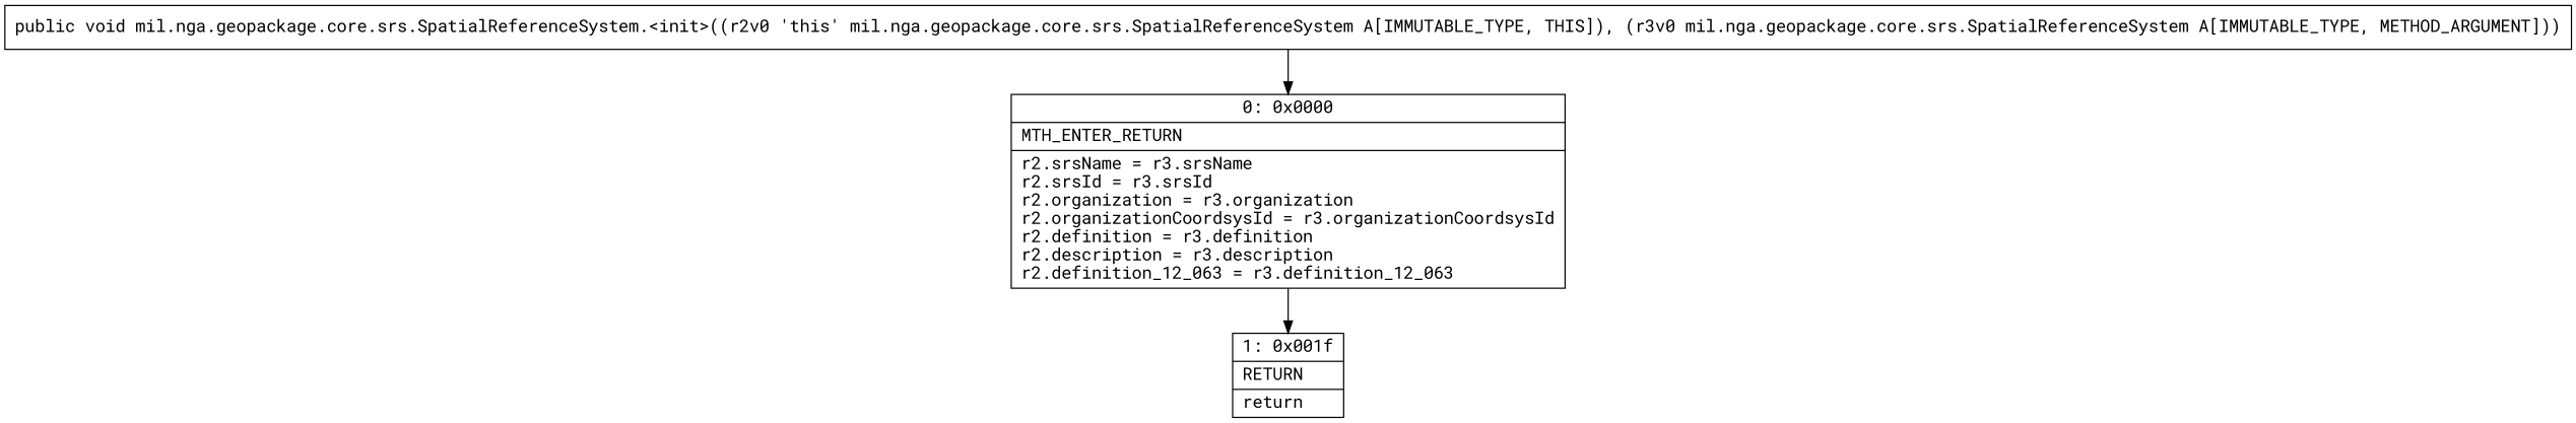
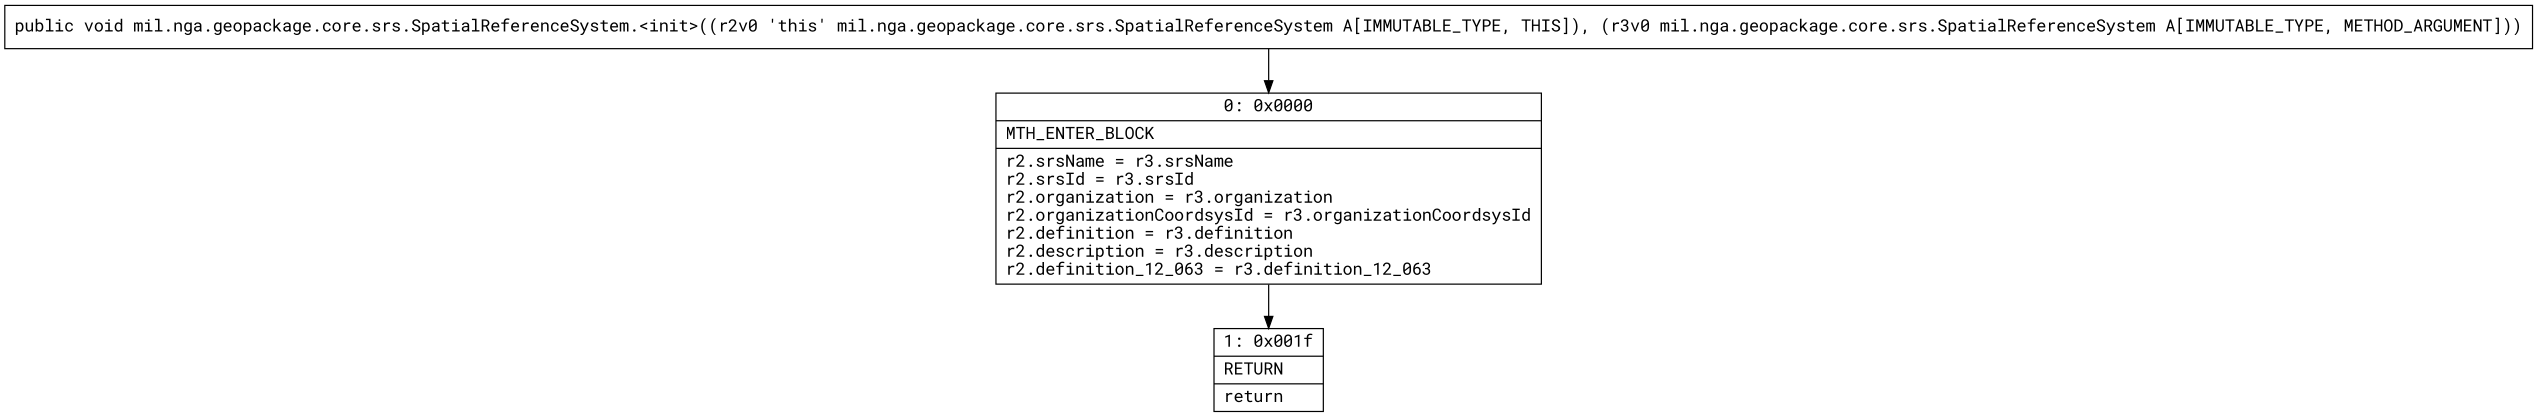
  digraph {
    fontname="Roboto Mono"
    node [shape=record fontname="Roboto Mono"]
    edge [fontname="Roboto Mono"]
-   n1 [label="{0\:\ 0x0000|MTH_ENTER_RETURN\l|r2.srsName = r3.srsName\lr2.srsId = r3.srsId\lr2.organization = r3.organization\lr2.organizationCoordsysId = r3.organizationCoordsysId\lr2.definition = r3.definition\lr2.description = r3.description\lr2.definition_12_063 = r3.definition_12_063\l}"]
+   n1 [label="{0\:\ 0x0000|MTH_ENTER_BLOCK\l|r2.srsName = r3.srsName\lr2.srsId = r3.srsId\lr2.organization = r3.organization\lr2.organizationCoordsysId = r3.organizationCoordsysId\lr2.definition = r3.definition\lr2.description = r3.description\lr2.definition_12_063 = r3.definition_12_063\l}"]
    n2 [label="{1\:\ 0x001f|RETURN\l|return\l}"]
    n3 [label="{public void mil.nga.geopackage.core.srs.SpatialReferenceSystem.\<init\>((r2v0 'this' mil.nga.geopackage.core.srs.SpatialReferenceSystem A[IMMUTABLE_TYPE, THIS]), (r3v0 mil.nga.geopackage.core.srs.SpatialReferenceSystem A[IMMUTABLE_TYPE, METHOD_ARGUMENT])) }"]
    n1 -> n2
    n3 -> n1
  }
